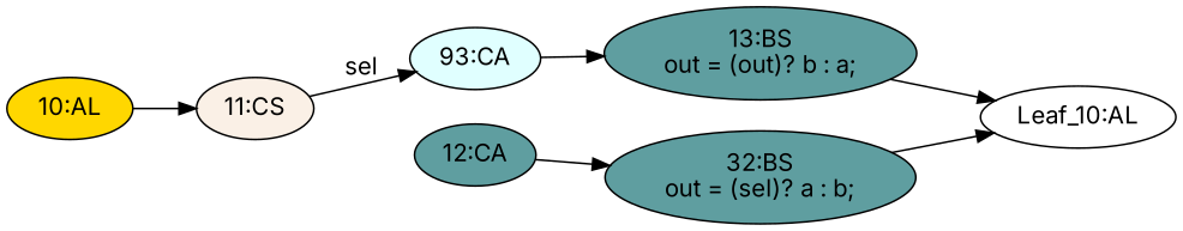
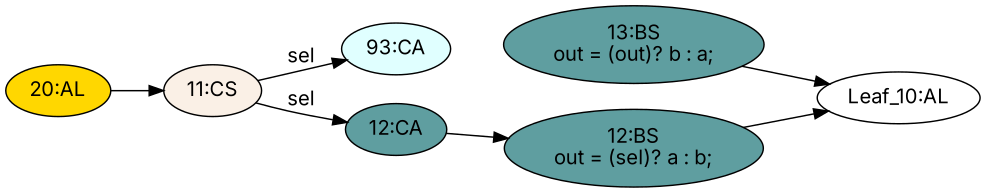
  strict digraph {
    fontname=Inter
    rankdir=LR
    node [fillcolor=cadetblue fontname=Inter statements="[]" style=filled typ=Case]
    edge [cond="[]" fontname=Inter lineno=None]
-   n1 [ast="<pyverilog.vparser.ast.Always object at 0x7f0db82e71d0>" clk_sens=False fillcolor=gold label="10:AL" sens="['a', 'b', 'sel']" typ=Always use_var="['a', 'sel', 'b']"]
+   n1 [ast="<pyverilog.vparser.ast.Always object at 0x7f0db82e71d0>" clk_sens=False fillcolor=gold label="20:AL" sens="['a', 'b', 'sel']" typ=Always use_var="['a', 'sel', 'b']"]
    n2 [ast="<pyverilog.vparser.ast.CaseStatement object at 0x7f0db82e7490>" fillcolor=linen label="11:CS" typ=CaseStatement]
    n3 [ast="<pyverilog.vparser.ast.Case object at 0x7f0db82e7810>" fillcolor=lightcyan label="93:CA"]
    n4 [ast="<pyverilog.vparser.ast.Case object at 0x7f0db82e7550>" label="12:CA"]
    n5 [ast="<pyverilog.vparser.ast.BlockingSubstitution object at 0x7f0db82e7890>" label="13:BS\nout = (out)? b : a;" statements="[<pyverilog.vparser.ast.BlockingSubstitution object at 0x7f0db82e7890>]" typ=BlockingSubstitution]
-   n6 [ast="<pyverilog.vparser.ast.BlockingSubstitution object at 0x7f0db82e75d0>" label="32:BS\nout = (sel)? a : b;" statements="[<pyverilog.vparser.ast.BlockingSubstitution object at 0x7f0db82e75d0>]" typ=BlockingSubstitution]
+   n6 [ast="<pyverilog.vparser.ast.BlockingSubstitution object at 0x7f0db82e75d0>" label="12:BS\nout = (sel)? a : b;" statements="[<pyverilog.vparser.ast.BlockingSubstitution object at 0x7f0db82e75d0>]" typ=BlockingSubstitution]
    n7 [def_var="['out']" label="Leaf_10:AL" fillcolor="" statements="" style="" typ=""]
    n1 -> n2
    n2 -> n3 [cond="['sel']" label=sel lineno=11]
-   n3 -> n5
+   n2 -> n4 [cond="['sel']" label=sel lineno=11]
    n4 -> n6
    n5 -> n7
    n6 -> n7
  }
